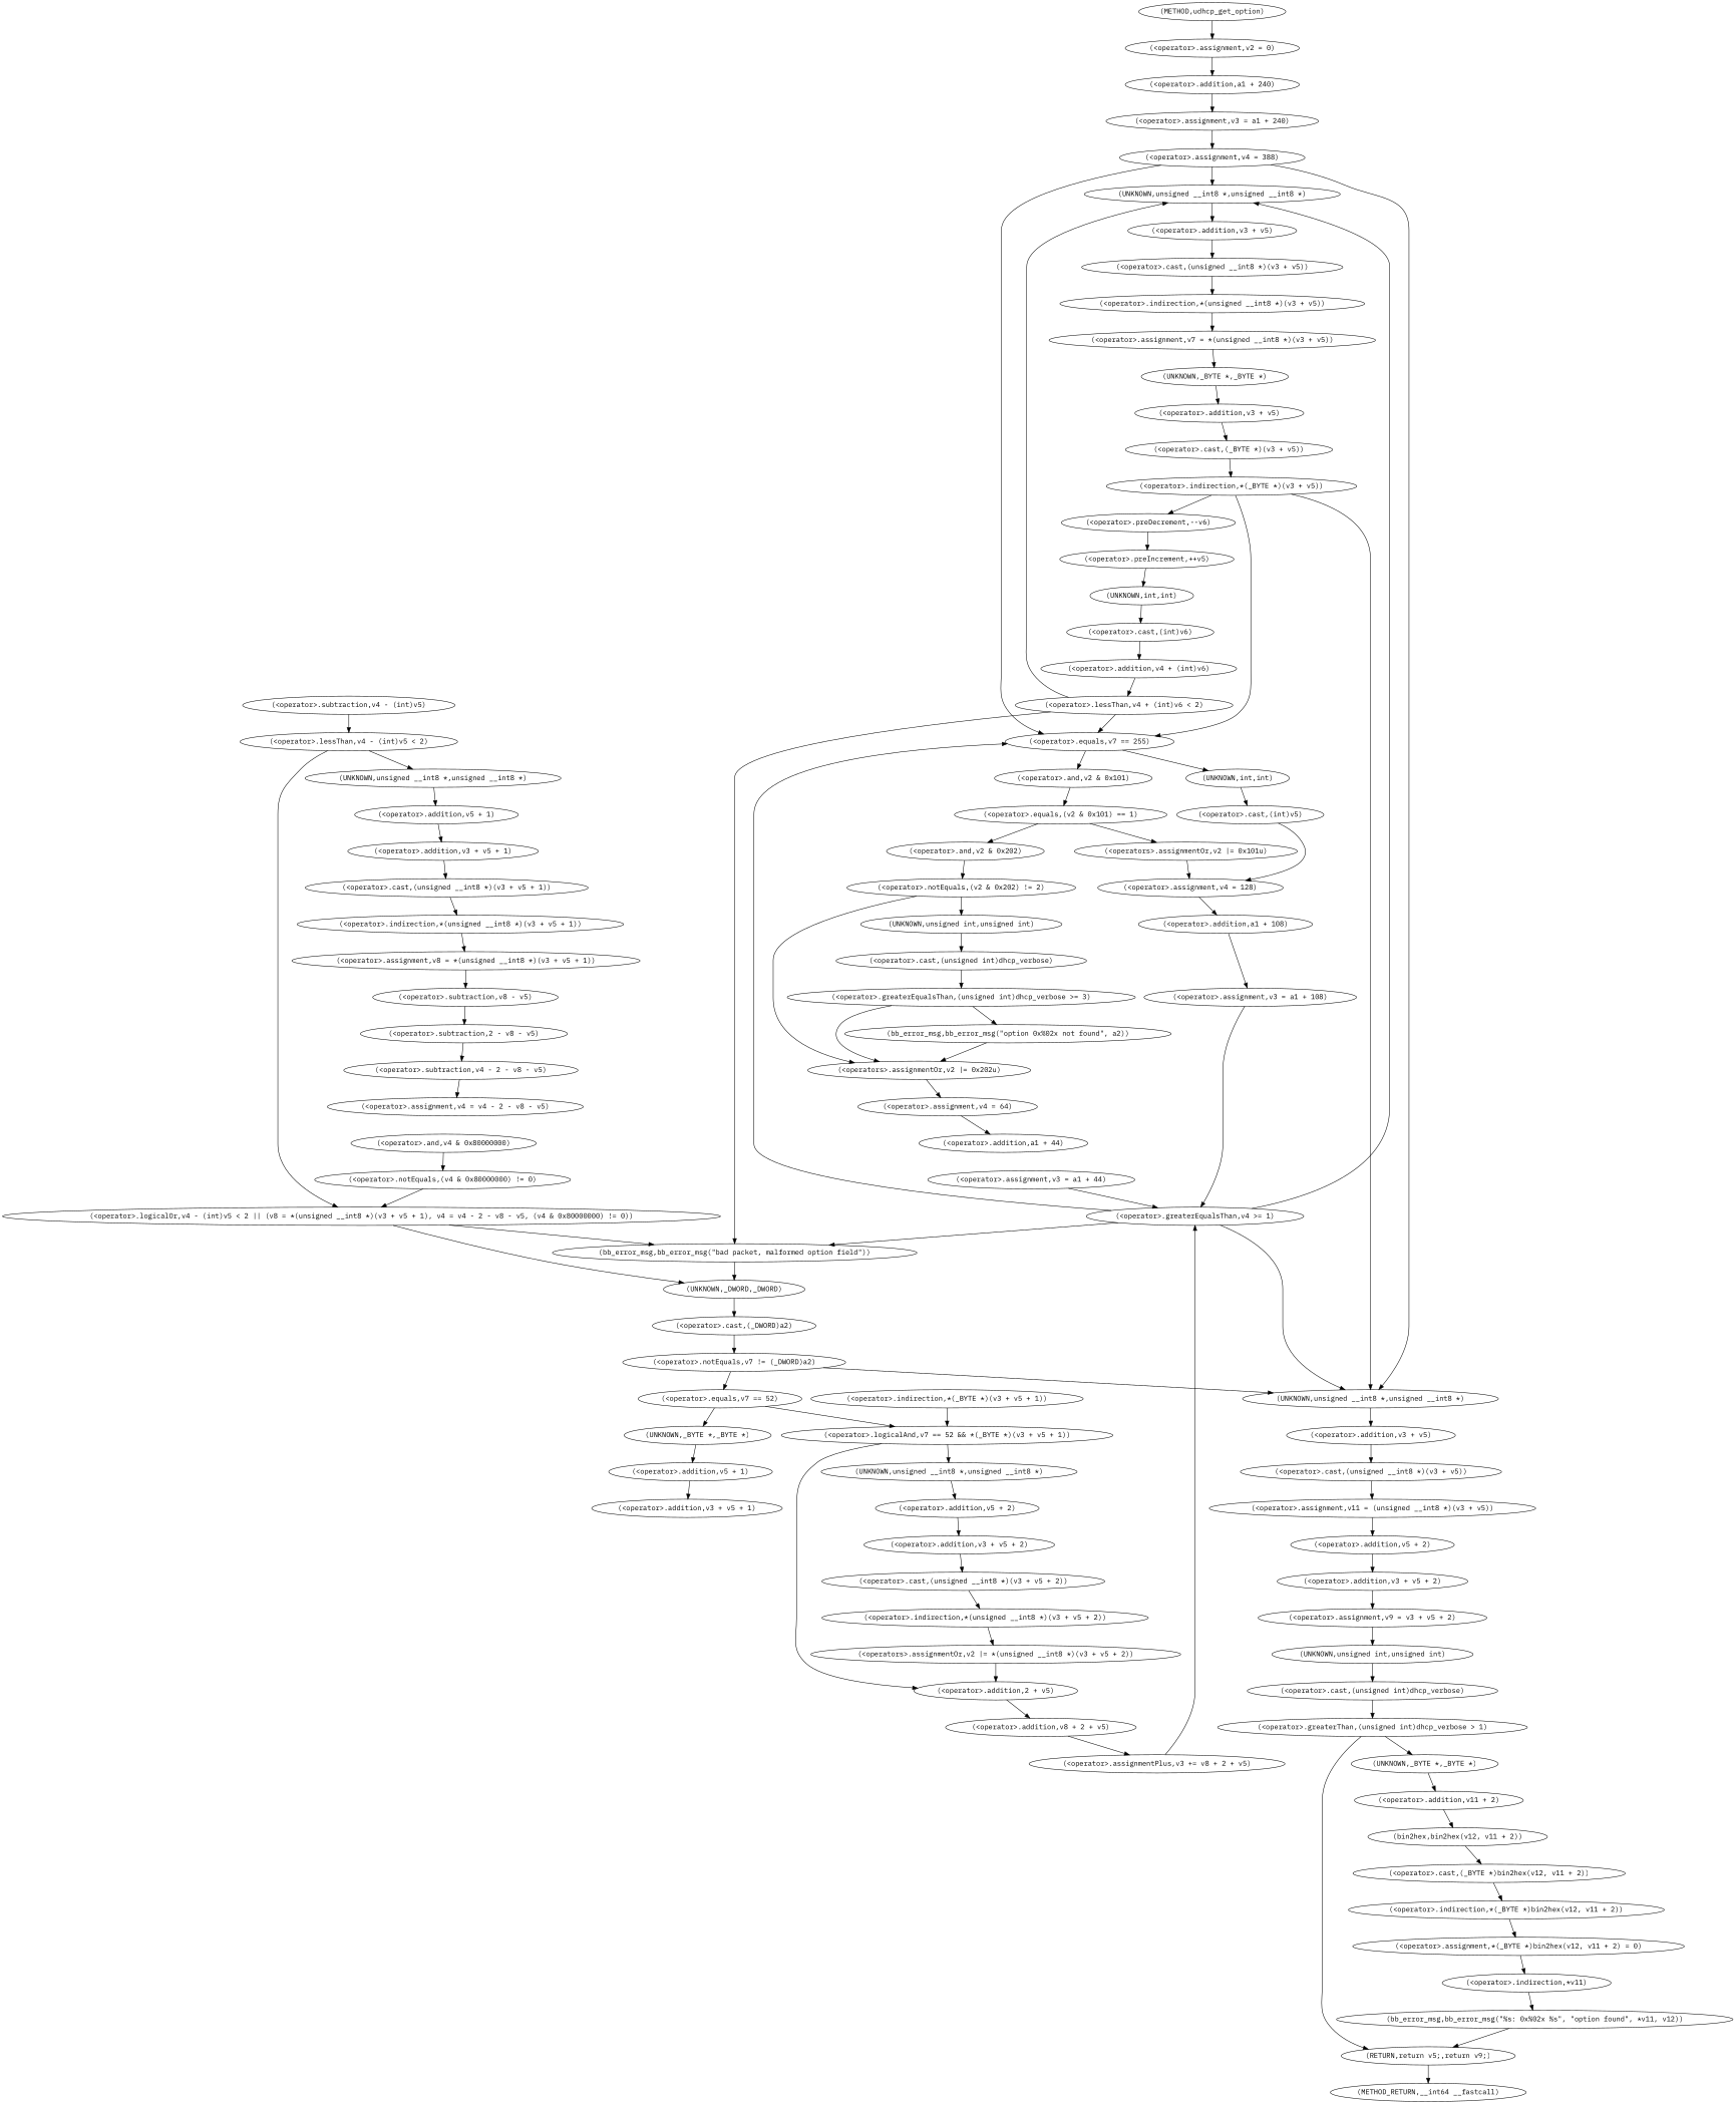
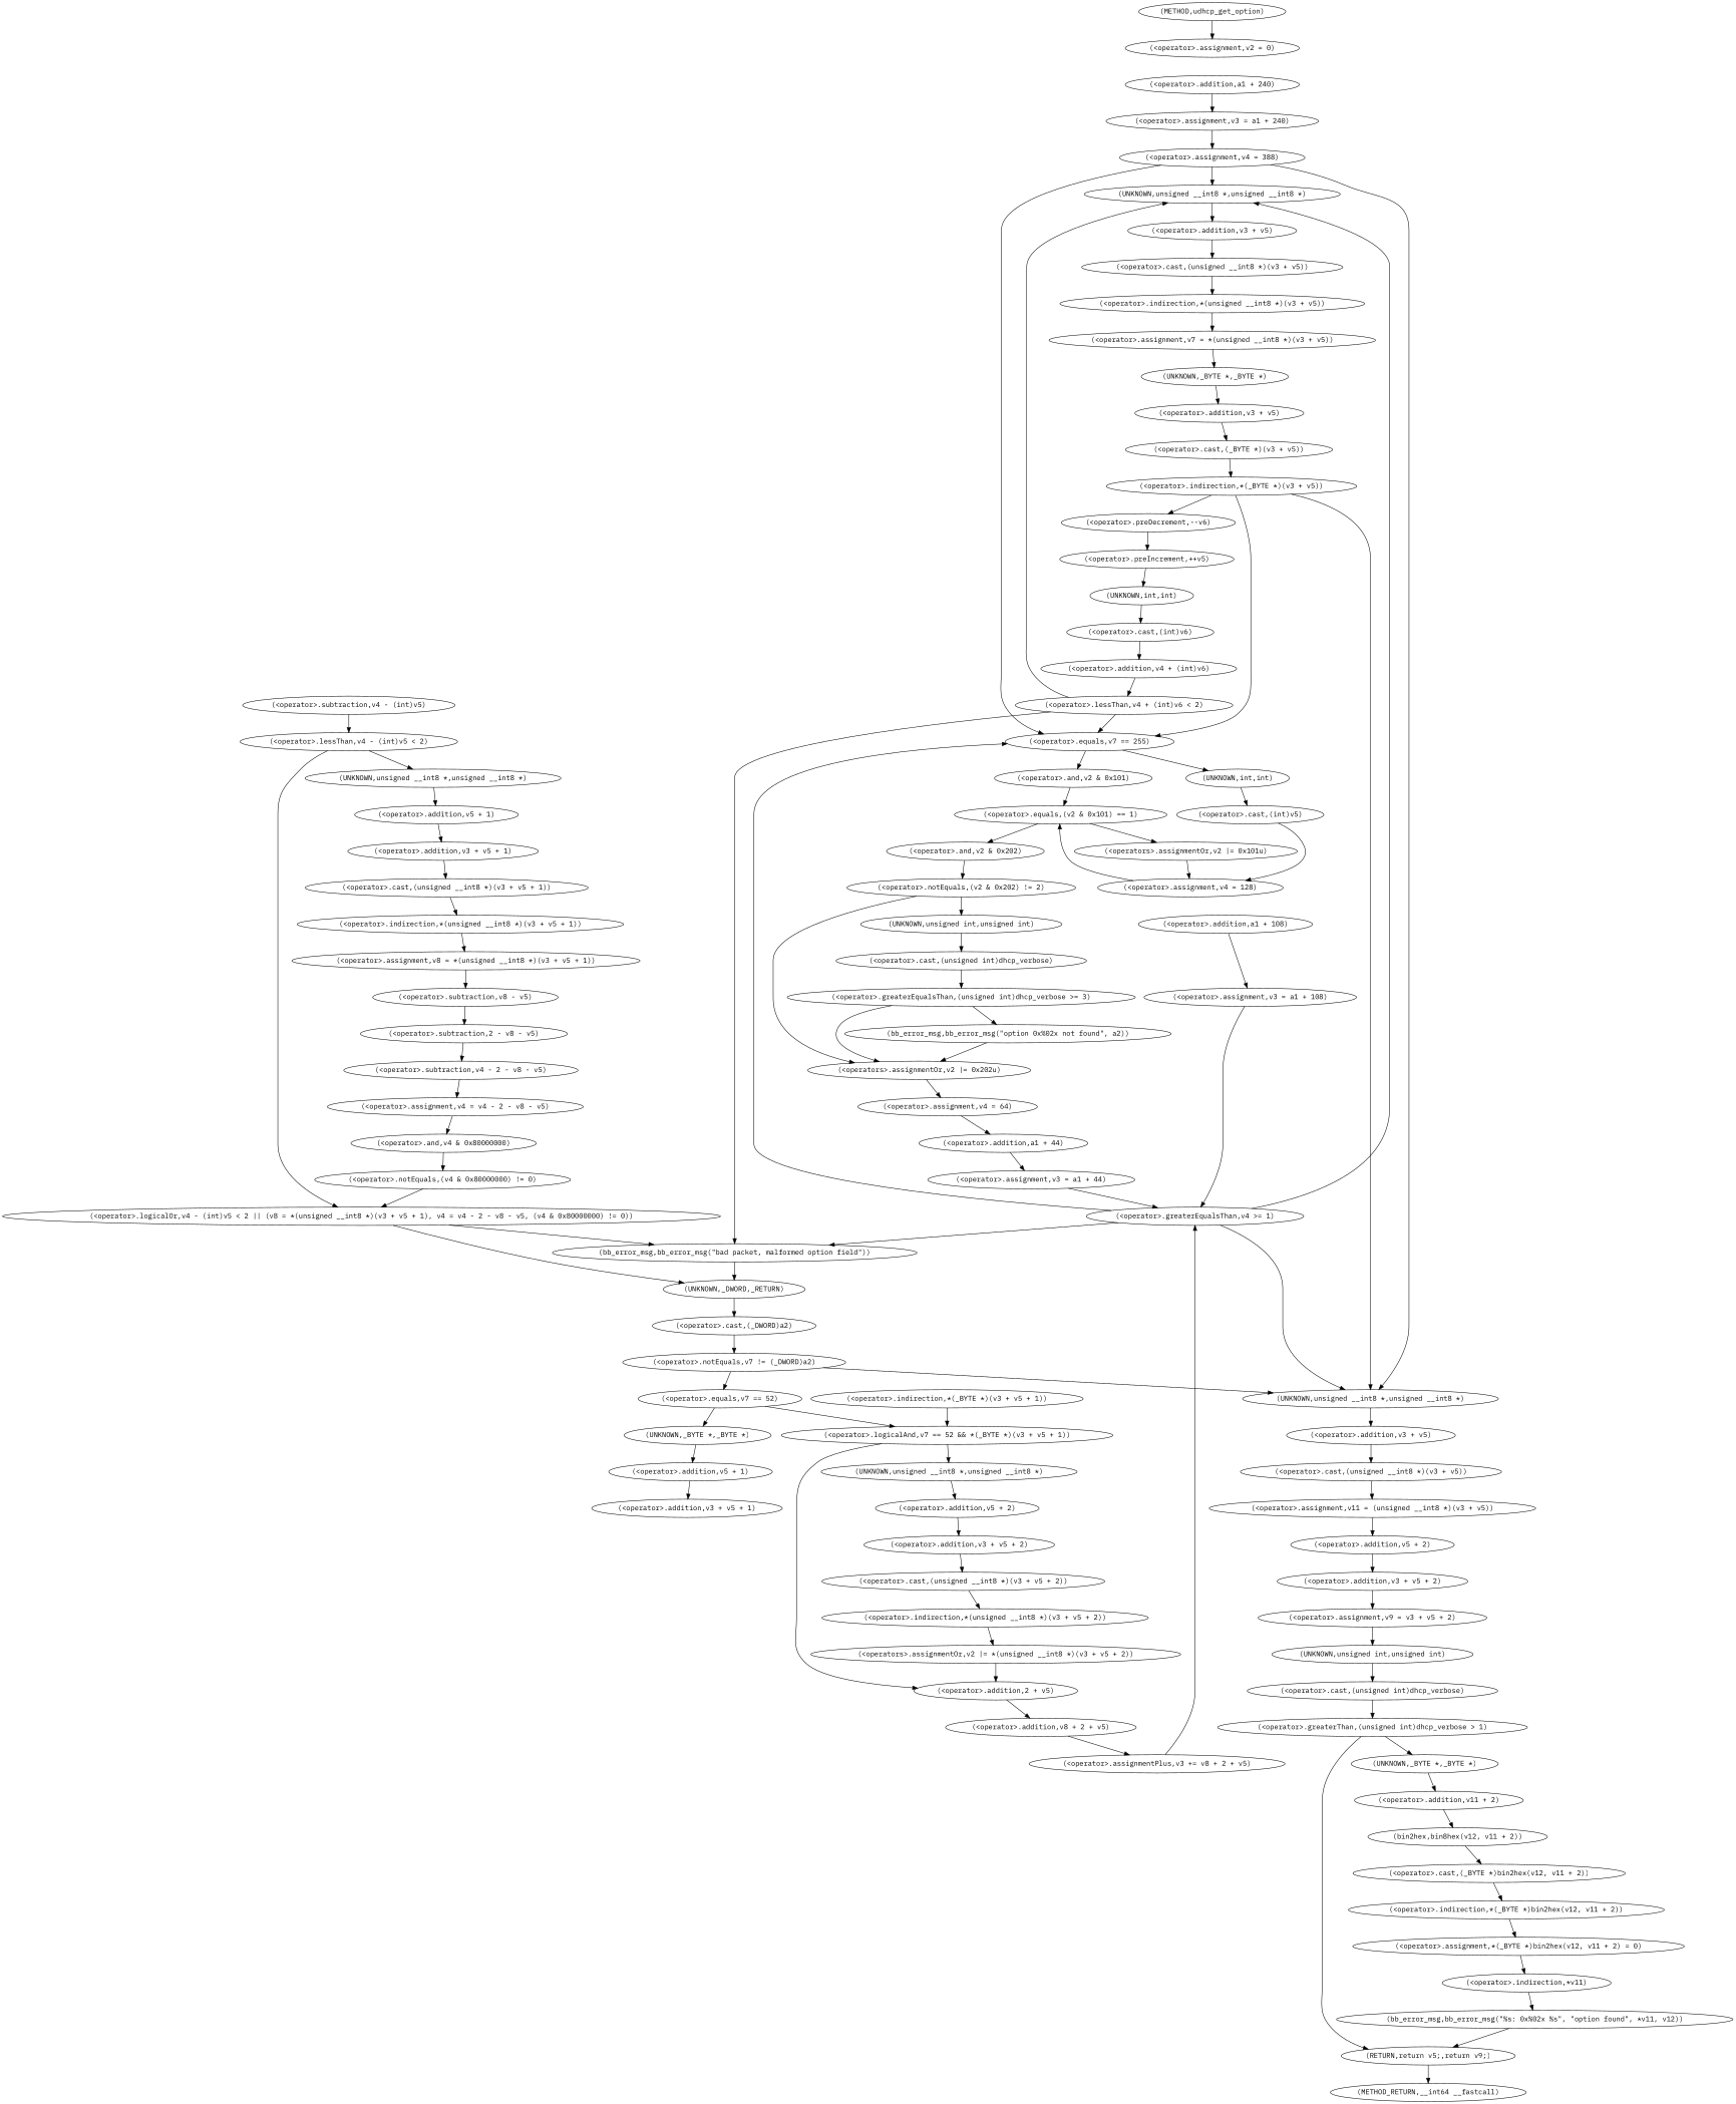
  digraph {
    fontname="IBM Plex Mono"
    node [fontname="IBM Plex Mono"]
    edge [fontname="IBM Plex Mono"]
    n1 [label="(<operator>.assignment,v2 = 0)"]
    n2 [label="(<operator>.addition,a1 + 240)"]
    n3 [label="(<operator>.assignment,v3 = a1 + 240)"]
    n4 [label="(<operator>.assignment,v4 = 388)"]
    n5 [label="(UNKNOWN,unsigned __int8 *,unsigned __int8 *)"]
    n6 [label="(<operator>.equals,v7 == 255)"]
    n7 [label="(UNKNOWN,unsigned __int8 *,unsigned __int8 *)"]
    n8 [label="(<operator>.addition,v3 + v5)"]
    n9 [label="(<operator>.and,v2 & 0x101)"]
    n10 [label="(UNKNOWN,int,int)"]
    n11 [label="(<operator>.addition,v3 + v5)"]
    n12 [label="(<operator>.assignment,v7 = *(unsigned __int8 *)(v3 + v5))"]
    n13 [label="(UNKNOWN,_BYTE *,_BYTE *)"]
    n14 [label="(<operator>.addition,v3 + v5)"]
    n15 [label="(<operator>.indirection,*(unsigned __int8 *)(v3 + v5))"]
    n16 [label="(<operator>.cast,(unsigned __int8 *)(v3 + v5))"]
    n17 [label="(<operator>.indirection,*(_BYTE *)(v3 + v5))"]
    n18 [label="(<operator>.preDecrement,--v6)"]
    n19 [label="(<operator>.preIncrement,++v5)"]
    n20 [label="(<operator>.cast,(_BYTE *)(v3 + v5))"]
    n21 [label="(UNKNOWN,int,int)"]
    n22 [label="(<operator>.cast,(int)v6)"]
    n23 [label="(<operator>.lessThan,v4 + (int)v6 < 2)"]
    n24 [label="(bb_error_msg,bb_error_msg(\"bad packet, malformed option field\"))"]
-   n25 [label="(UNKNOWN,_DWORD,_DWORD)"]
+   n25 [label="(UNKNOWN,_DWORD,_RETURN)"]
    n26 [label="(<operator>.addition,v4 + (int)v6)"]
    n27 [label="(<operator>.equals,(v2 & 0x101) == 1)"]
    n28 [label="(<operator>.cast,(int)v5)"]
    n29 [label="(<operators>.assignmentOr,v2 |= 0x101u)"]
    n30 [label="(<operator>.and,v2 & 0x202)"]
    n31 [label="(<operator>.assignment,v4 = 128)"]
    n32 [label="(<operator>.notEquals,(v2 & 0x202) != 2)"]
    n33 [label="(<operator>.addition,a1 + 108)"]
    n34 [label="(<operator>.assignment,v3 = a1 + 108)"]
    n35 [label="(<operator>.greaterEqualsThan,v4 >= 1)"]
    n36 [label="(UNKNOWN,unsigned int,unsigned int)"]
    n37 [label="(<operators>.assignmentOr,v2 |= 0x202u)"]
    n38 [label="(<operator>.cast,(unsigned int)dhcp_verbose)"]
    n39 [label="(<operator>.assignment,v4 = 64)"]
    n40 [label="(<operator>.greaterEqualsThan,(unsigned int)dhcp_verbose >= 3)"]
    n41 [label="(bb_error_msg,bb_error_msg(\"option 0x%02x not found\", a2))"]
    n42 [label="(<operator>.addition,a1 + 44)"]
    n43 [label="(<operator>.assignment,v3 = a1 + 44)"]
    n44 [label="(<operator>.logicalOr,v4 - (int)v5 < 2 || (v8 = *(unsigned __int8 *)(v3 + v5 + 1), v4 = v4 - 2 - v8 - v5, (v4 & 0x80000000) != 0))"]
    n45 [label="(<operator>.cast,(_DWORD)a2)"]
    n46 [label="(<operator>.lessThan,v4 - (int)v5 < 2)"]
    n47 [label="(UNKNOWN,unsigned __int8 *,unsigned __int8 *)"]
    n48 [label="(<operator>.addition,v5 + 1)"]
    n49 [label="(<operator>.subtraction,v4 - (int)v5)"]
    n50 [label="(<operator>.assignment,v8 = *(unsigned __int8 *)(v3 + v5 + 1))"]
    n51 [label="(<operator>.subtraction,v8 - v5)"]
    n52 [label="(<operator>.subtraction,2 - v8 - v5)"]
    n53 [label="(<operator>.indirection,*(unsigned __int8 *)(v3 + v5 + 1))"]
    n54 [label="(<operator>.cast,(unsigned __int8 *)(v3 + v5 + 1))"]
    n55 [label="(<operator>.addition,v3 + v5 + 1)"]
    n56 [label="(<operator>.assignment,v4 = v4 - 2 - v8 - v5)"]
    n57 [label="(<operator>.and,v4 & 0x80000000)"]
    n58 [label="(<operator>.notEquals,(v4 & 0x80000000) != 0)"]
    n59 [label="(<operator>.subtraction,v4 - 2 - v8 - v5)"]
    n60 [label="(<operator>.notEquals,v7 != (_DWORD)a2)"]
    n61 [label="(<operator>.equals,v7 == 52)"]
    n62 [label="(<operator>.logicalAnd,v7 == 52 && *(_BYTE *)(v3 + v5 + 1))"]
    n63 [label="(UNKNOWN,_BYTE *,_BYTE *)"]
    n64 [label="(UNKNOWN,unsigned __int8 *,unsigned __int8 *)"]
    n65 [label="(<operator>.addition,2 + v5)"]
    n66 [label="(<operator>.addition,v5 + 2)"]
    n67 [label="(<operator>.addition,v8 + 2 + v5)"]
    n68 [label="(<operator>.addition,v5 + 1)"]
    n69 [label="(<operator>.indirection,*(_BYTE *)(v3 + v5 + 1))"]
    n70 [label="(<operator>.addition,v3 + v5 + 1)"]
    n71 [label="(<operators>.assignmentOr,v2 |= *(unsigned __int8 *)(v3 + v5 + 2))"]
    n72 [label="(<operator>.indirection,*(unsigned __int8 *)(v3 + v5 + 2))"]
    n73 [label="(<operator>.cast,(unsigned __int8 *)(v3 + v5 + 2))"]
    n74 [label="(<operator>.addition,v3 + v5 + 2)"]
    n75 [label="(<operator>.assignmentPlus,v3 += v8 + 2 + v5)"]
    n76 [label="(<operator>.assignment,v11 = (unsigned __int8 *)(v3 + v5))"]
    n77 [label="(<operator>.addition,v5 + 2)"]
    n78 [label="(<operator>.addition,v3 + v5 + 2)"]
    n79 [label="(<operator>.cast,(unsigned __int8 *)(v3 + v5))"]
    n80 [label="(<operator>.assignment,v9 = v3 + v5 + 2)"]
    n81 [label="(UNKNOWN,unsigned int,unsigned int)"]
    n82 [label="(<operator>.cast,(unsigned int)dhcp_verbose)"]
    n83 [label="(<operator>.greaterThan,(unsigned int)dhcp_verbose > 1)"]
    n84 [label="(UNKNOWN,_BYTE *,_BYTE *)"]
    n85 [label="(RETURN,return v5;,return v9;)"]
    n86 [label="(<operator>.addition,v11 + 2)"]
    n87 [label="(METHOD_RETURN,__int64 __fastcall)"]
    n88 [label="(<operator>.assignment,*(_BYTE *)bin2hex(v12, v11 + 2) = 0)"]
    n89 [label="(<operator>.indirection,*v11)"]
    n90 [label="(bb_error_msg,bb_error_msg(\"%s: 0x%02x %s\", \"option found\", *v11, v12))"]
    n91 [label="(<operator>.indirection,*(_BYTE *)bin2hex(v12, v11 + 2))"]
    n92 [label="(<operator>.cast,(_BYTE *)bin2hex(v12, v11 + 2))"]
-   n93 [label="(bin2hex,bin2hex(v12, v11 + 2))"]
+   n93 [label="(bin2hex,bin8hex(v12, v11 + 2))"]
    n94 [label="(METHOD,udhcp_get_option)"]
-   n1 -> n2
    n2 -> n3
    n3 -> n4
    n4 -> n5
    n4 -> n6
    n4 -> n7
    n5 -> n8
    n6 -> n9
    n6 -> n10
    n7 -> n11
    n8 -> n16
    n9 -> n27
    n10 -> n28
    n11 -> n79
    n12 -> n13
    n13 -> n14
    n14 -> n20
    n15 -> n12
    n16 -> n15
    n17 -> n6
    n17 -> n7
    n17 -> n18
    n18 -> n19
    n19 -> n21
    n20 -> n17
    n21 -> n22
    n22 -> n26
    n23 -> n5
    n23 -> n6
    n23 -> n24
    n24 -> n25
    n25 -> n45
    n26 -> n23
    n27 -> n29
    n27 -> n30
    n28 -> n31
    n29 -> n31
    n30 -> n32
-   n31 -> n33
+   n31 -> n27
    n32 -> n36
    n32 -> n37
    n33 -> n34
    n34 -> n35
    n35 -> n5
    n35 -> n6
    n35 -> n7
    n35 -> n24
    n36 -> n38
    n37 -> n39
    n38 -> n40
    n39 -> n42
    n40 -> n37
    n40 -> n41
    n41 -> n37
+   n42 -> n43
    n43 -> n35
    n44 -> n24
    n44 -> n25
    n45 -> n60
    n46 -> n44
    n46 -> n47
    n47 -> n48
    n48 -> n55
    n49 -> n46
    n50 -> n51
    n51 -> n52
    n52 -> n59
    n53 -> n50
    n54 -> n53
    n55 -> n54
+   n56 -> n57
    n57 -> n58
    n58 -> n44
    n59 -> n56
    n60 -> n7
    n60 -> n61
    n61 -> n62
    n61 -> n63
    n62 -> n64
    n62 -> n65
    n63 -> n68
    n64 -> n66
    n65 -> n67
    n66 -> n74
    n67 -> n75
    n68 -> n70
    n69 -> n62
    n71 -> n65
    n72 -> n71
    n73 -> n72
    n74 -> n73
    n75 -> n35
    n76 -> n77
    n77 -> n78
    n78 -> n80
    n79 -> n76
    n80 -> n81
    n81 -> n82
    n82 -> n83
    n83 -> n84
    n83 -> n85
    n84 -> n86
    n85 -> n87
    n86 -> n93
    n88 -> n89
    n89 -> n90
    n90 -> n85
    n91 -> n88
    n92 -> n91
    n93 -> n92
    n94 -> n1
  }
